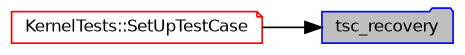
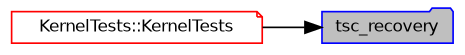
  digraph {
    rankdir=RL
    node [fontname=Helvetica fontsize=10 style=filled]
    n1 [color=blue fillcolor=grey75 fontcolor=black height=0.2 label=tsc_recovery shape=folder width=0.4]
-   n2 [color=red fillcolor=white height=0.2 label="KernelTests::SetUpTestCase" shape=note width=0.4]
+   n2 [color=red fillcolor=white height=0.2 label="KernelTests::KernelTests" shape=note width=0.4]
    n1 -> n2 [color=black dir=back fontname=Helvetica fontsize=10 labelfontname=Helvetica labelfontsize=10 style=solid]
  }
